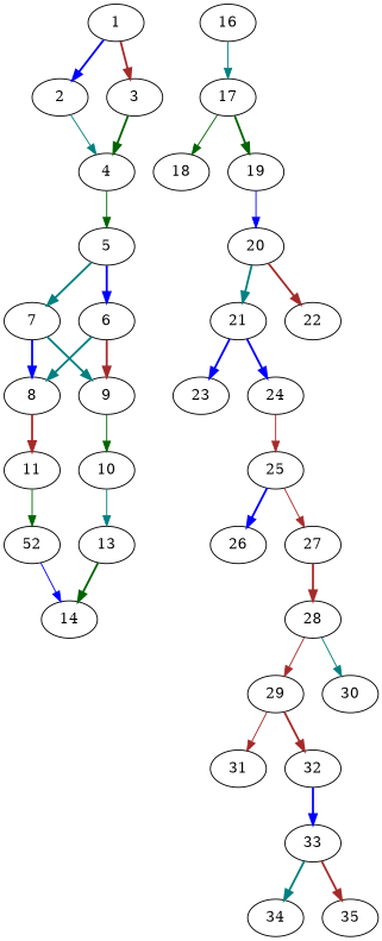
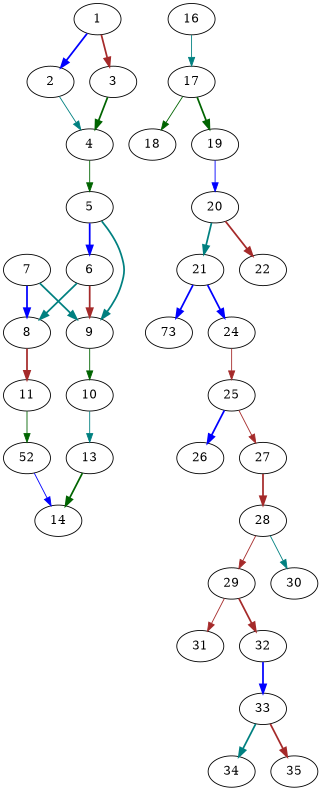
  digraph {
    node [alpha=0.14]
    edge [color=brown style=bold]
    1 [alpha=0.04 expect_size=42713088]
    2 [expect_size=48818176]
    3 [alpha=0.16 expect_size=39911424]
    4 [alpha=0.02 expect_size=21353472]
    5 [alpha=0.17 expect_size=9310208]
    6 [alpha=0.01 expect_size=34629632]
    7 [alpha=0.15 expect_size=48121856]
    8 [expect_size=8341504]
    9 [alpha=0.15 expect_size=12786688]
    11 [alpha=0.03 expect_size=47652864]
    10 [alpha=0.16 expect_size=9922560]
    n12 [alpha=0.06 expect_size=9997312 label=52]
    13 [alpha=0.16 expect_size=41866240]
    14 [alpha=0.12 expect_size=33473536]
    16 [alpha=0.20 expect_size=30855168]
    17 [alpha=0.01 expect_size=32428032]
    18 [alpha=0.19 expect_size=21438464]
    19 [expect_size=7178240]
    20 [alpha=0.07 expect_size=41836544]
    21 [alpha=0.16 expect_size=32553984]
    22 [alpha=0.03 expect_size=40381440]
-   23 [alpha=0.05 expect_size=7867392]
+   23 [alpha=0.05 expect_size=7867392 label=73]
    24 [expect_size=45096960]
    25 [alpha=0.05 expect_size=26512384]
    26 [alpha=0.08 expect_size=40473600]
    27 [alpha=0.10 expect_size=39950336]
    28 [alpha=0.12 expect_size=43037696]
    29 [alpha=0.18 expect_size=39815168]
    30 [alpha=0.06 expect_size=24573952]
    31 [alpha=0.12 expect_size=40357888]
    32 [alpha=0.20 expect_size=30265344]
    33 [alpha=0.03 expect_size=37873664]
    34 [alpha=0.19 expect_size=50664448]
    35 [alpha=0.08 expect_size=37562368]
    1 -> 2 [color=blue]
    1 -> 3
    2 -> 4 [color=teal style=solid]
    3 -> 4 [color=darkgreen]
    4 -> 5 [color=darkgreen style=solid]
    5 -> 6 [color=blue]
-   5 -> 7 [color=teal]
+   5 -> 9 [color=teal]
    6 -> 8 [color=teal]
    6 -> 9
    7 -> 8 [color=blue]
    7 -> 9 [color=teal]
    8 -> 11
    9 -> 10 [color=darkgreen style=solid]
    11 -> n12 [color=darkgreen style=solid]
    10 -> 13 [color=teal style=solid]
    n12 -> 14 [color=blue style=solid]
    13 -> 14 [color=darkgreen]
    16 -> 17 [color=teal style=solid]
    17 -> 18 [color=darkgreen style=solid]
    17 -> 19 [color=darkgreen]
    19 -> 20 [color=blue style=solid]
    20 -> 21 [color=teal]
    20 -> 22
    21 -> 23 [color=blue]
    21 -> 24 [color=blue]
    24 -> 25 [style=solid]
    25 -> 26 [color=blue]
    25 -> 27 [style=solid]
    27 -> 28
    28 -> 29 [style=solid]
    28 -> 30 [color=teal style=solid]
    29 -> 31 [style=solid]
    29 -> 32
    32 -> 33 [color=blue]
    33 -> 34 [color=teal]
    33 -> 35
  }
